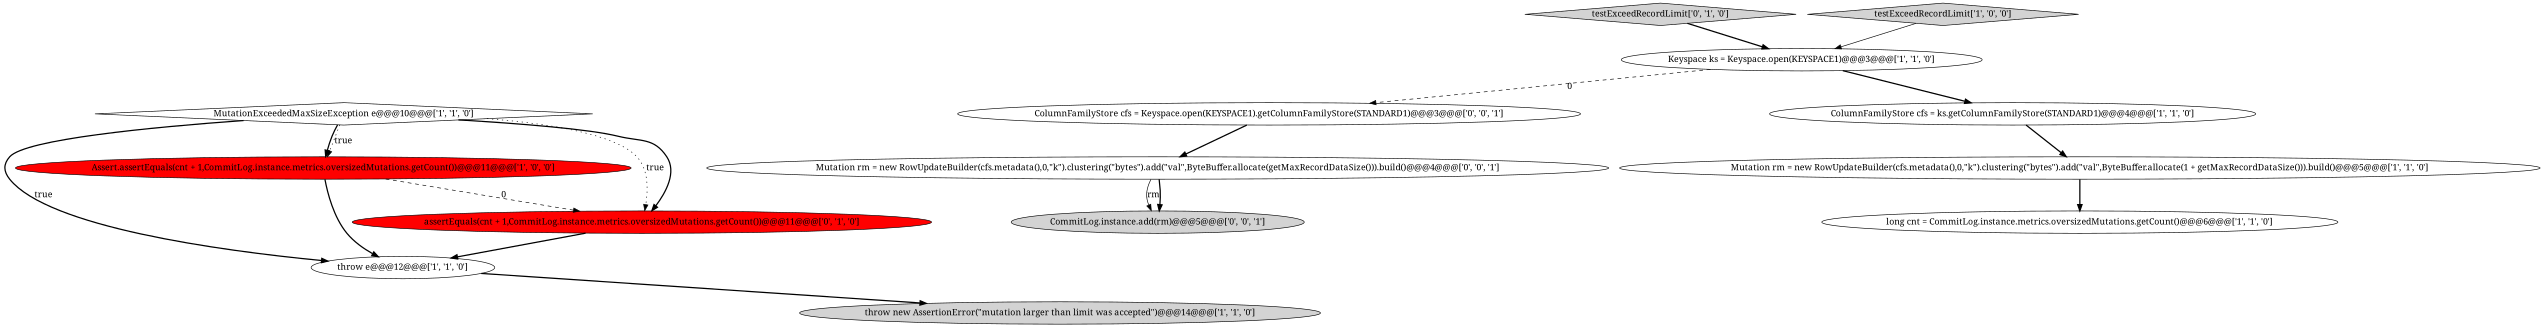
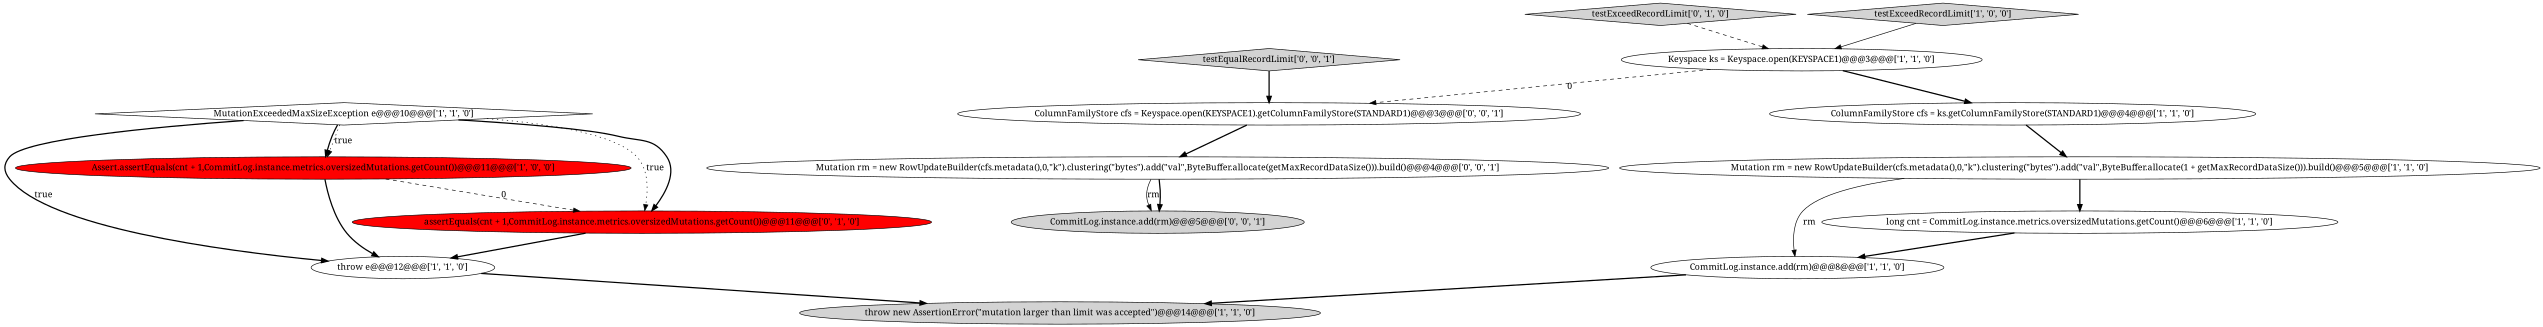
  digraph {
    fontname="Noto Serif"
    node [fillcolor=white fontname="Noto Serif" shape=ellipse style=filled]
    edge [fontname="Noto Serif" style=bold]
    n1 [label="MutationExceededMaxSizeException e@@@10@@@['1', '1', '0']" shape=diamond]
    n2 [label="throw e@@@12@@@['1', '1', '0']"]
    n3 [fillcolor=red label="Assert.assertEquals(cnt + 1,CommitLog.instance.metrics.oversizedMutations.getCount())@@@11@@@['1', '0', '0']"]
    n4 [fillcolor=red label="assertEquals(cnt + 1,CommitLog.instance.metrics.oversizedMutations.getCount())@@@11@@@['0', '1', '0']"]
    n5 [fillcolor=lightgray label="throw new AssertionError(\"mutation larger than limit was accepted\")@@@14@@@['1', '1', '0']"]
+   n6 [label="CommitLog.instance.add(rm)@@@8@@@['1', '1', '0']"]
+   n7 [fillcolor=lightgray label="testEqualRecordLimit['0', '0', '1']" shape=diamond]
    n8 [label="ColumnFamilyStore cfs = Keyspace.open(KEYSPACE1).getColumnFamilyStore(STANDARD1)@@@3@@@['0', '0', '1']"]
    n9 [label="Mutation rm = new RowUpdateBuilder(cfs.metadata(),0,\"k\").clustering(\"bytes\").add(\"val\",ByteBuffer.allocate(getMaxRecordDataSize())).build()@@@4@@@['0', '0', '1']"]
    n10 [fillcolor=lightgray label="CommitLog.instance.add(rm)@@@5@@@['0', '0', '1']"]
    n11 [label="Keyspace ks = Keyspace.open(KEYSPACE1)@@@3@@@['1', '1', '0']"]
    n12 [label="ColumnFamilyStore cfs = ks.getColumnFamilyStore(STANDARD1)@@@4@@@['1', '1', '0']"]
    n13 [label="Mutation rm = new RowUpdateBuilder(cfs.metadata(),0,\"k\").clustering(\"bytes\").add(\"val\",ByteBuffer.allocate(1 + getMaxRecordDataSize())).build()@@@5@@@['1', '1', '0']"]
    n14 [label="long cnt = CommitLog.instance.metrics.oversizedMutations.getCount()@@@6@@@['1', '1', '0']"]
    n15 [fillcolor=lightgray label="testExceedRecordLimit['0', '1', '0']" shape=diamond]
    n16 [fillcolor=lightgray label="testExceedRecordLimit['1', '0', '0']" shape=diamond]
    n1 -> n2 [label=true]
    n1 -> n3
    n1 -> n3 [label=true style=dotted]
    n1 -> n4 [label=true style=dotted]
    n1 -> n4
    n2 -> n5
    n3 -> n2
    n3 -> n4 [label=0 style=dashed]
    n4 -> n2
+   n6 -> n5
+   n7 -> n8
    n8 -> n9
    n9 -> n10 [label=rm style=solid]
    n9 -> n10
    n11 -> n8 [label=0 style=dashed]
    n11 -> n12
    n12 -> n13
+   n13 -> n6 [label=rm style=solid]
    n13 -> n14
-   n15 -> n11
+   n14 -> n6
+   n15 -> n11 [style=dashed]
    n16 -> n11 [style=solid]
  }
